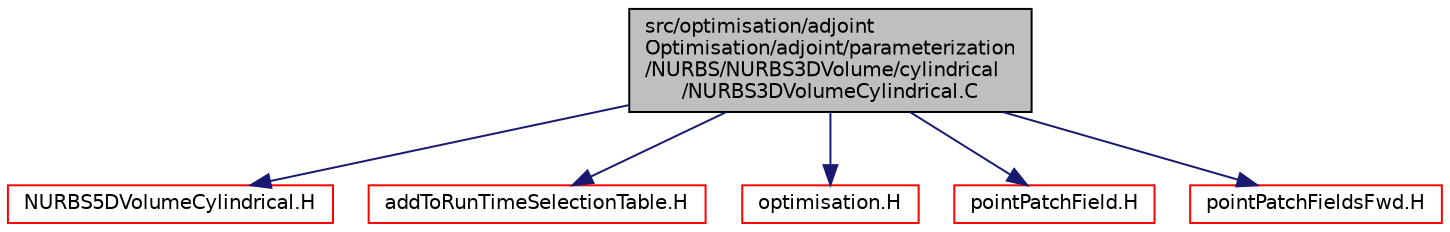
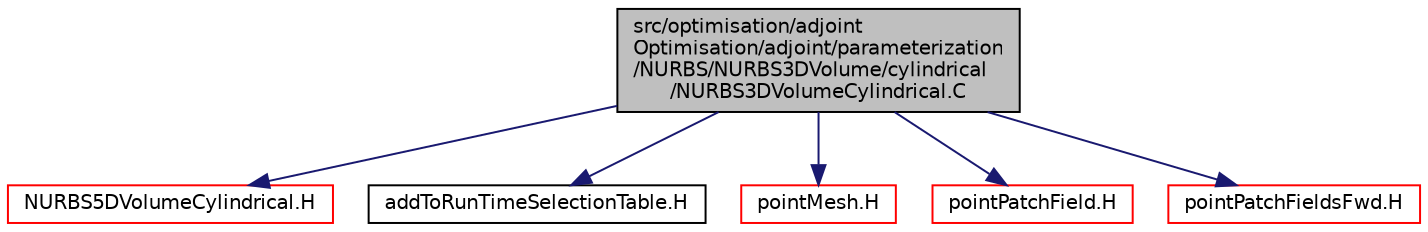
  digraph {
    node [color=red fontname=Helvetica fontsize=10 shape=record]
    edge [color=midnightblue fontname=Helvetica fontsize=10 labelfontname=Helvetica labelfontsize=10 style=solid]
    n1 [color=black fillcolor=grey75 fontcolor=black height=0.2 label="src/optimisation/adjoint\lOptimisation/adjoint/parameterization\l/NURBS/NURBS3DVolume/cylindrical\l/NURBS3DVolumeCylindrical.C" style=filled width=0.4]
    n2 [height=0.2 label="NURBS5DVolumeCylindrical.H" width=0.4]
-   n3 [height=0.2 label="addToRunTimeSelectionTable.H" width=0.4]
-   n4 [height=0.2 label="optimisation.H" width=0.4]
+   n3 [color=black height=0.2 label="addToRunTimeSelectionTable.H" width=0.4]
+   n4 [height=0.2 label="pointMesh.H" width=0.4]
    n5 [height=0.2 label="pointPatchField.H" width=0.4]
    n6 [height=0.2 label="pointPatchFieldsFwd.H" width=0.4]
    n1 -> n2
    n1 -> n3
    n1 -> n4
    n1 -> n5
    n1 -> n6
  }
